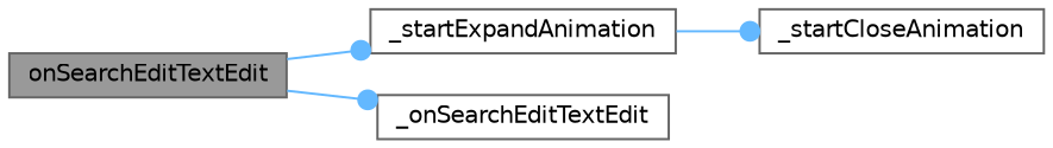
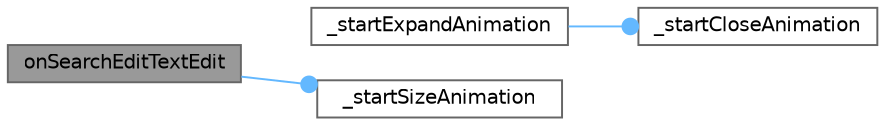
  digraph {
    rankdir=LR
    node [color=grey40 fillcolor=white fontname=Helvetica fontsize=10 shape=box style=filled]
    edge [arrowhead=dot color=steelblue1 fontname=Helvetica fontsize=10 labelfontname=Helvetica labelfontsize=10 style=solid]
    n1 [color=gray40 fillcolor=grey60 fontcolor=black height=0.2 label=onSearchEditTextEdit width=0.4]
    n2 [height=0.2 label=_startExpandAnimation width=0.4]
-   n3 [height=0.2 label=_onSearchEditTextEdit width=0.4]
+   n3 [height=0.2 label=_startSizeAnimation width=0.4]
    n4 [height=0.2 label=_startCloseAnimation width=0.4]
-   n1 -> n2
    n1 -> n3
    n2 -> n4
  }
